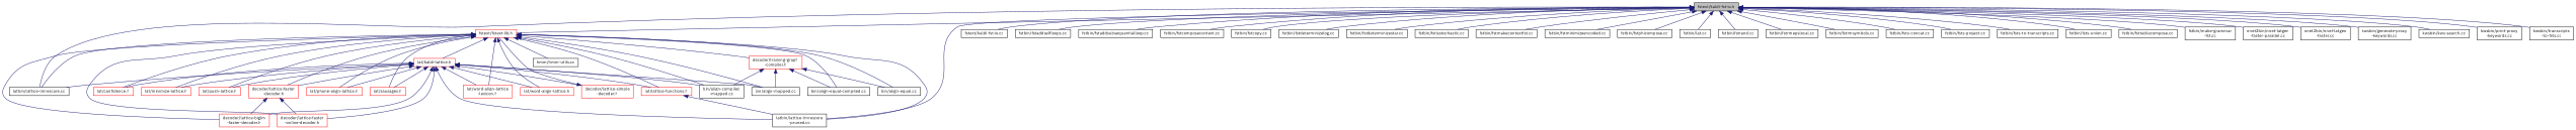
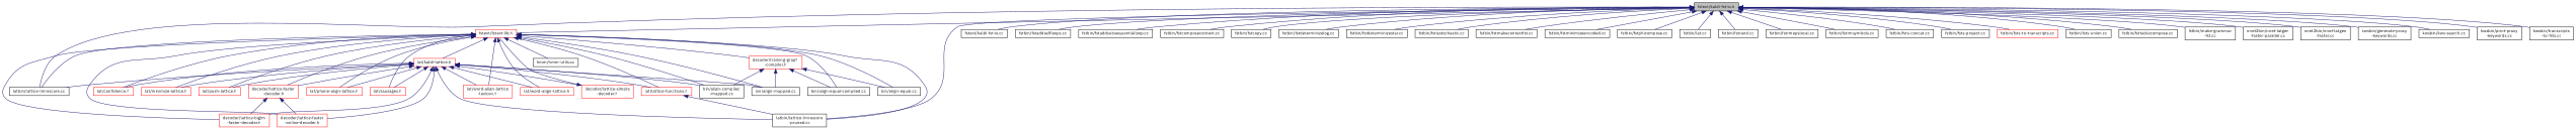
  digraph {
    fontname="IBM Plex Sans"
    node [color=black fillcolor=white fontname="IBM Plex Sans" fontsize=10 shape=record style=filled]
    edge [color=midnightblue dir=back fontname="IBM Plex Sans" fontsize=10 labelfontname=Helvetica labelfontsize=10 style=solid]
    n1 [fillcolor=grey75 fontcolor=black height=0.2 label="fstext/kaldi-fst-io.h" width=0.4]
    n2 [color=red height=0.2 label="fstext/fstext-lib.h" width=0.4]
    n3 [height=0.2 label="latbin/lattice-lmrescore\l-pruned.cc" width=0.4]
    n4 [height=0.2 label="latbin/lattice-lmrescore.cc" width=0.4]
    n5 [height=0.2 label="fstext/kaldi-fst-io.cc" width=0.4]
    n6 [height=0.2 label="fstbin/fstaddselfloops.cc" width=0.4]
    n7 [height=0.2 label="fstbin/fstaddsubsequentialloop.cc" width=0.4]
    n8 [height=0.2 label="fstbin/fstcomposecontext.cc" width=0.4]
    n9 [height=0.2 label="fstbin/fstcopy.cc" width=0.4]
    n10 [height=0.2 label="fstbin/fstdeterminizelog.cc" width=0.4]
    n11 [height=0.2 label="fstbin/fstdeterminizestar.cc" width=0.4]
    n12 [height=0.2 label="fstbin/fstisstochastic.cc" width=0.4]
    n13 [height=0.2 label="fstbin/fstmakecontextfst.cc" width=0.4]
    n14 [height=0.2 label="fstbin/fstminimizeencoded.cc" width=0.4]
    n15 [height=0.2 label="fstbin/fstphicompose.cc" width=0.4]
    n16 [height=0.2 label="fstbin/lat.cc" width=0.4]
    n17 [height=0.2 label="fstbin/fstrand.cc" width=0.4]
    n18 [height=0.2 label="fstbin/fstrmepslocal.cc" width=0.4]
    n19 [height=0.2 label="fstbin/fstrmsymbols.cc" width=0.4]
    n20 [height=0.2 label="fstbin/fsts-concat.cc" width=0.4]
    n21 [height=0.2 label="fstbin/fsts-project.cc" width=0.4]
-   n22 [height=0.2 label="fstbin/fsts-to-transcripts.cc" width=0.4]
+   n22 [color=red height=0.2 label="fstbin/fsts-to-transcripts.cc" width=0.4]
    n23 [height=0.2 label="fstbin/fsts-union.cc" width=0.4]
    n24 [height=0.2 label="fstbin/fsttablecompose.cc" width=0.4]
    n25 [height=0.2 label="fstbin/make-grammar\l-fst.cc" width=0.4]
    n26 [height=0.2 label="nnet2bin/nnet-latgen\l-faster-parallel.cc" width=0.4]
    n27 [height=0.2 label="nnet2bin/nnet-latgen\l-faster.cc" width=0.4]
    n28 [height=0.2 label="kwsbin/generate-proxy\l-keywords.cc" width=0.4]
    n29 [height=0.2 label="kwsbin/kws-search.cc" width=0.4]
    n30 [height=0.2 label="kwsbin/print-proxy\l-keywords.cc" width=0.4]
    n31 [height=0.2 label="kwsbin/transcripts\l-to-fsts.cc" width=0.4]
    n32 [color=red height=0.2 label="lat/kaldi-lattice.h" width=0.4]
    n33 [color=red height=0.2 label="decoder/lattice-faster\l-decoder.h" width=0.4]
    n34 [color=red height=0.2 label="decoder/lattice-biglm\l-faster-decoder.h" width=0.4]
    n35 [color=red height=0.2 label="decoder/lattice-faster\l-online-decoder.h" width=0.4]
    n36 [color=red height=0.2 label="lat/lattice-functions.h" width=0.4]
    n37 [color=red height=0.2 label="lat/confidence.h" width=0.4]
    n38 [color=red height=0.2 label="lat/minimize-lattice.h" width=0.4]
    n39 [color=red height=0.2 label="lat/push-lattice.h" width=0.4]
    n40 [color=red height=0.2 label="lat/phone-align-lattice.h" width=0.4]
    n41 [color=red height=0.2 label="lat/sausages.h" width=0.4]
    n42 [color=red height=0.2 label="lat/word-align-lattice\l-lexicon.h" width=0.4]
    n43 [color=red height=0.2 label="lat/word-align-lattice.h" width=0.4]
    n44 [height=0.2 label="bin/align-compiled\l-mapped.cc" width=0.4]
    n45 [height=0.2 label="bin/align-mapped.cc" width=0.4]
    n46 [height=0.2 label="hmm/hmm-utils.cc" width=0.4]
    n47 [color=red height=0.2 label="decoder/training-graph\l-compiler.h" width=0.4]
    n48 [height=0.2 label="bin/align-equal-compiled.cc" width=0.4]
    n49 [height=0.2 label="bin/align-equal.cc" width=0.4]
    n50 [color=red height=0.2 label="decoder/lattice-simple\l-decoder.h" width=0.4]
    n1 -> n2
    n1 -> n3
    n1 -> n4
    n1 -> n5
    n1 -> n6
    n1 -> n7
    n1 -> n8
    n1 -> n9
    n1 -> n10
    n1 -> n11
    n1 -> n12
    n1 -> n13
    n1 -> n14
    n1 -> n15
    n1 -> n16
    n1 -> n17
    n1 -> n18
    n1 -> n19
    n1 -> n20
    n1 -> n21
    n1 -> n22
    n1 -> n23
    n1 -> n24
    n1 -> n25
    n1 -> n26
    n1 -> n27
    n1 -> n28
    n1 -> n29
    n1 -> n30
    n1 -> n31
    n2 -> n3
    n2 -> n4
    n2 -> n32
    n2 -> n33
    n2 -> n34
    n2 -> n35
    n2 -> n36
    n2 -> n37
    n2 -> n38
    n2 -> n39
    n2 -> n40
    n2 -> n41
    n2 -> n42
    n2 -> n43
    n2 -> n44
    n2 -> n45
    n2 -> n46
    n2 -> n47
    n2 -> n48
    n2 -> n49
    n32 -> n3
    n32 -> n4
    n32 -> n33
    n32 -> n34
    n32 -> n35
    n32 -> n36
    n32 -> n37
    n32 -> n38
    n32 -> n39
    n32 -> n40
    n32 -> n41
    n32 -> n42
    n32 -> n43
    n32 -> n44
    n32 -> n45
    n32 -> n50
    n33 -> n34
    n33 -> n35
    n36 -> n3
    n47 -> n44
    n47 -> n45
    n47 -> n48
    n47 -> n49
    n50 -> n2
  }
